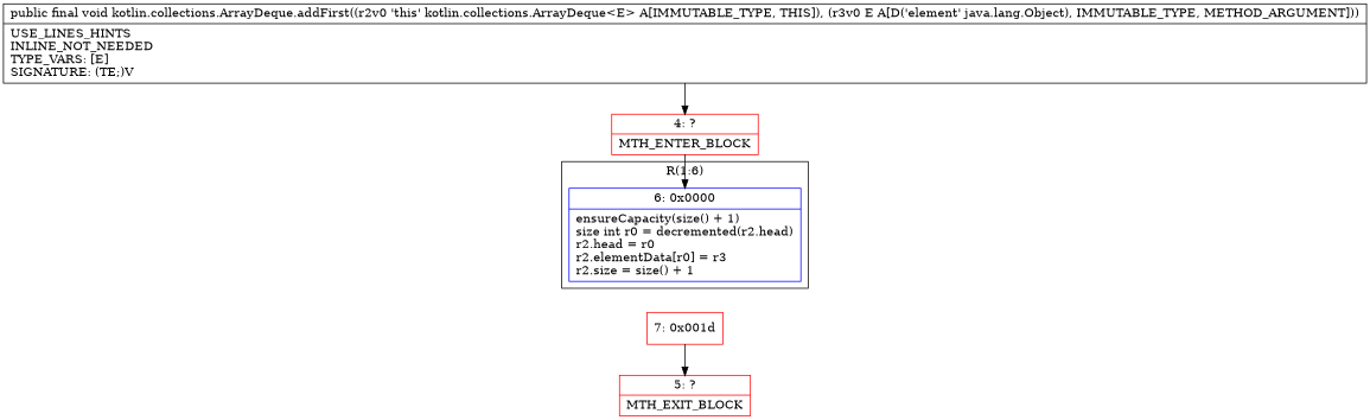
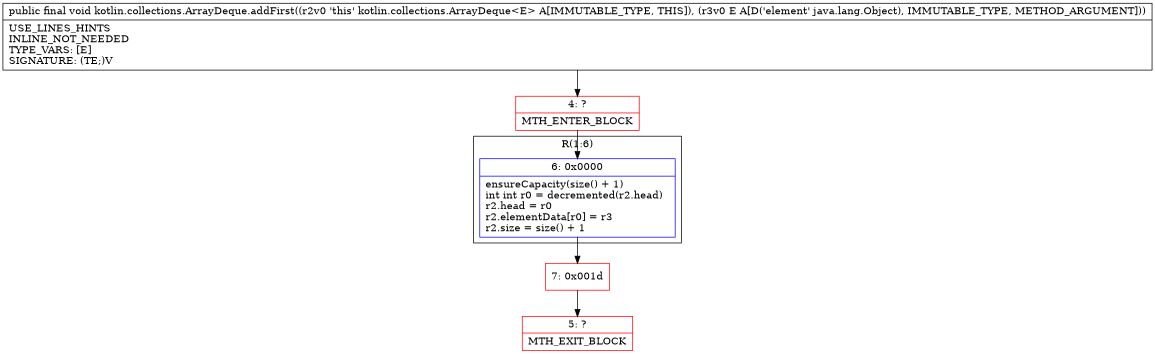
  digraph {
    node [color=red shape=record]
-   n1 [color=blue label="{6\:\ 0x0000|ensureCapacity(size() + 1)\lsize int r0 = decremented(r2.head)\lr2.head = r0\lr2.elementData[r0] = r3\lr2.size = size() + 1\l}"]
+   n1 [color=blue label="{6\:\ 0x0000|ensureCapacity(size() + 1)\lint int r0 = decremented(r2.head)\lr2.head = r0\lr2.elementData[r0] = r3\lr2.size = size() + 1\l}"]
    n2 [label="{7\:\ 0x001d}"]
    n3 [label="{5\:\ ?|MTH_EXIT_BLOCK\l}"]
    n4 [label="{4\:\ ?|MTH_ENTER_BLOCK\l}"]
    n5 [label="{public final void kotlin.collections.ArrayDeque.addFirst((r2v0 'this' kotlin.collections.ArrayDeque\<E\> A[IMMUTABLE_TYPE, THIS]), (r3v0 E A[D('element' java.lang.Object), IMMUTABLE_TYPE, METHOD_ARGUMENT]))  | USE_LINES_HINTS\lINLINE_NOT_NEEDED\lTYPE_VARS: [E]\lSIGNATURE: (TE;)V\l}" color=""]
    subgraph cluster_1 {
      label="R(1:6)"
      n1
    }
+   n1 -> n2
    n2 -> n3
    n4 -> n1
    n5 -> n4
  }
